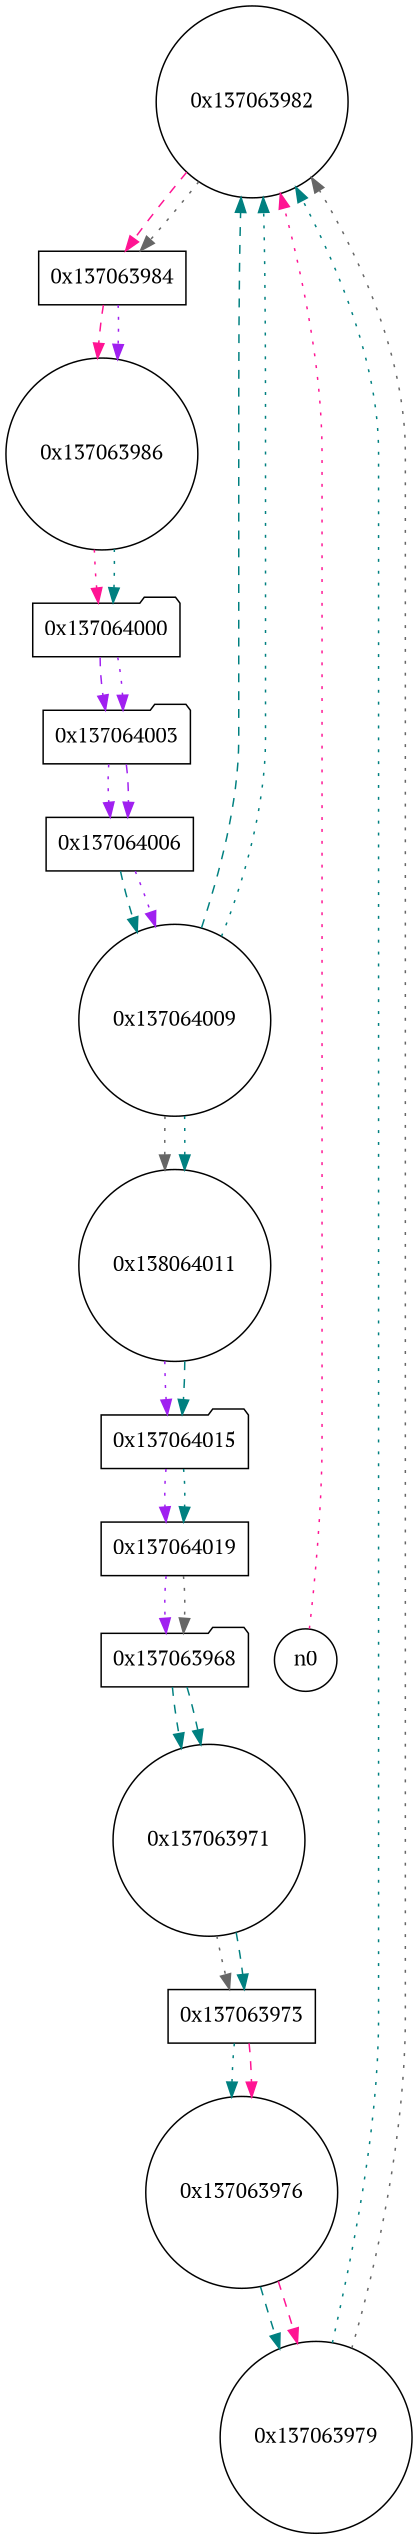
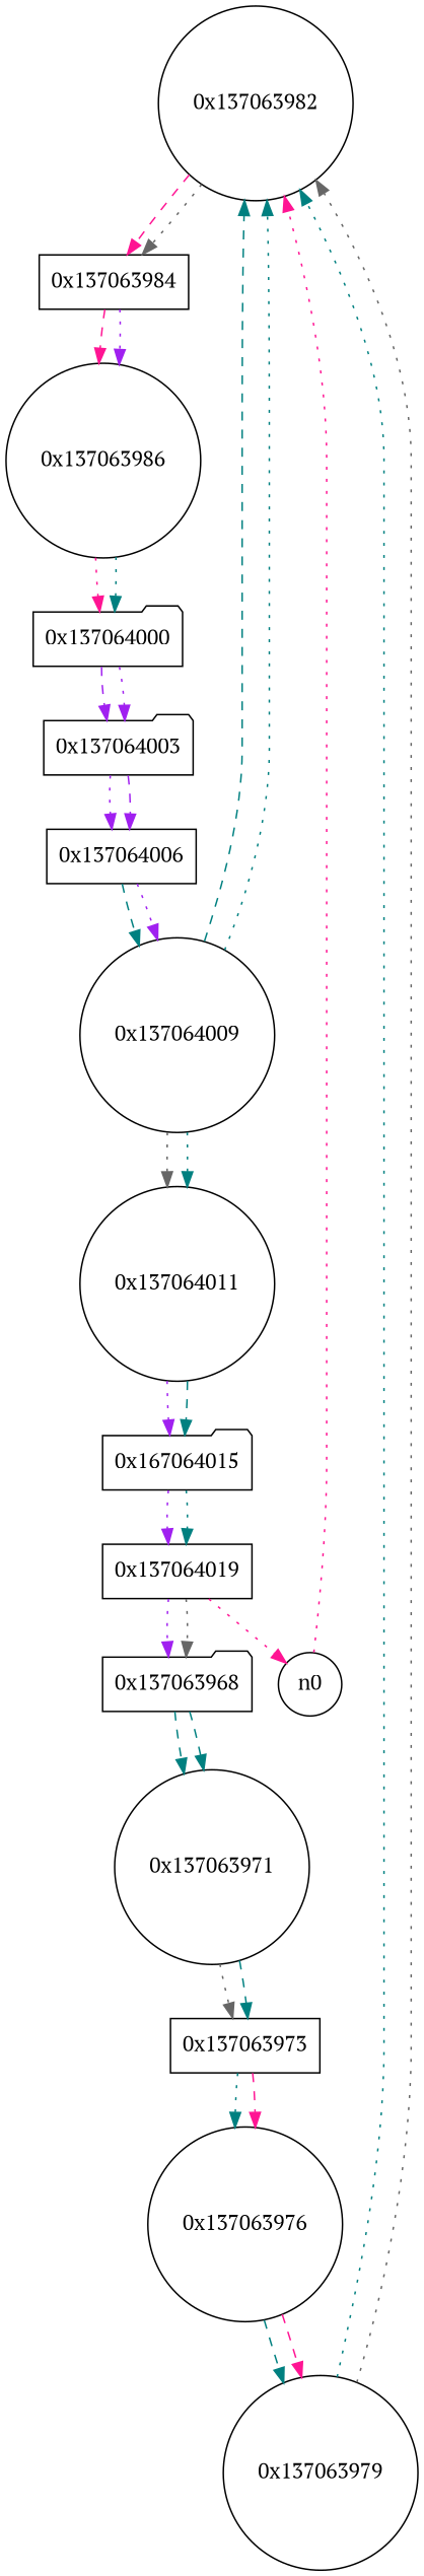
  digraph {
    fontname="PT Serif"
    node [fontname="PT Serif" shape=circle]
    edge [color=teal fontname="PT Serif" style=dotted]
    n1 [label="0x137063982"]
    n2 [label="0x137063984" shape=box]
    n3 [label="0x137063986"]
    n4 [label="0x137064000" shape=folder]
    n5 [label="0x137064003" shape=folder]
    n6 [label="0x137064006" shape=box]
    n7 [label="0x137064009"]
-   n8 [label="0x138064011"]
-   n9 [label="0x137064015" shape=folder]
+   n8 [label="0x137064011"]
+   n9 [label="0x167064015" shape=folder]
    n10 [label="0x137064019" shape=box]
    n11 [label="0x137063968" shape=folder]
    n0
    n12 [label="0x137063971"]
    n13 [label="0x137063973" shape=box]
    n14 [label="0x137063976"]
    n15 [label="0x137063979"]
    n1 -> n2 [color=deeppink style=dashed]
    n1 -> n2 [color=gray40]
    n2 -> n3 [color=deeppink style=dashed]
    n2 -> n3 [color=purple]
    n3 -> n4 [color=deeppink]
    n3 -> n4
    n4 -> n5 [color=purple style=dashed]
    n4 -> n5 [color=purple]
    n5 -> n6 [color=purple]
    n5 -> n6 [color=purple style=dashed]
    n6 -> n7 [style=dashed]
    n6 -> n7 [color=purple]
    n7 -> n1 [style=dashed]
    n7 -> n1
    n7 -> n8 [color=gray40]
    n7 -> n8
    n8 -> n9 [color=purple]
    n8 -> n9 [style=dashed]
    n9 -> n10 [color=purple]
    n9 -> n10
    n10 -> n11 [color=purple]
    n10 -> n11 [color=gray40]
+   n10 -> n0 [color=deeppink]
    n11 -> n12 [style=dashed]
    n11 -> n12 [style=dashed]
    n0 -> n1 [color=deeppink]
    n12 -> n13 [color=gray40]
    n12 -> n13 [style=dashed]
    n13 -> n14
    n13 -> n14 [color=deeppink style=dashed]
    n14 -> n15 [style=dashed]
    n14 -> n15 [color=deeppink style=dashed]
    n15 -> n1
    n15 -> n1 [color=gray40]
  }
